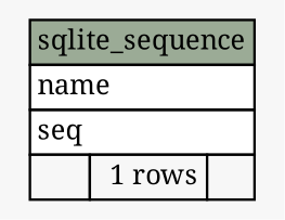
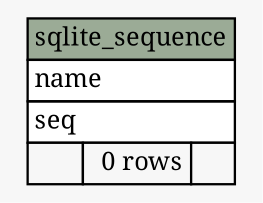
  digraph {
    bgcolor="#f7f7f7"
    fontname="Noto Serif"
    fontsize=11
    nodesep=0.18
    rankdir=RL
    ranksep=0.46
-   n1 [fontname="Noto Serif" fontsize=11 label=<     <TABLE BORDER="0" CELLBORDER="1" CELLSPACING="0" BGCOLOR="#ffffff">       <TR><TD COLSPAN="3" BGCOLOR="#9bab96" ALIGN="CENTER">sqlite_sequence</TD></TR>       <TR><TD PORT="name" COLSPAN="3" ALIGN="LEFT">name</TD></TR>       <TR><TD PORT="seq" COLSPAN="3" ALIGN="LEFT">seq</TD></TR>       <TR><TD ALIGN="LEFT" BGCOLOR="#f7f7f7">  </TD><TD ALIGN="RIGHT" BGCOLOR="#f7f7f7">1 rows</TD><TD ALIGN="RIGHT" BGCOLOR="#f7f7f7">  </TD></TR>     </TABLE>> shape=plaintext]
+   n1 [fontname="Noto Serif" fontsize=11 label=<     <TABLE BORDER="0" CELLBORDER="1" CELLSPACING="0" BGCOLOR="#ffffff">       <TR><TD COLSPAN="3" BGCOLOR="#9bab96" ALIGN="CENTER">sqlite_sequence</TD></TR>       <TR><TD PORT="name" COLSPAN="3" ALIGN="LEFT">name</TD></TR>       <TR><TD PORT="seq" COLSPAN="3" ALIGN="LEFT">seq</TD></TR>       <TR><TD ALIGN="LEFT" BGCOLOR="#f7f7f7">  </TD><TD ALIGN="RIGHT" BGCOLOR="#f7f7f7">0 rows</TD><TD ALIGN="RIGHT" BGCOLOR="#f7f7f7">  </TD></TR>     </TABLE>> shape=plaintext]
  }
